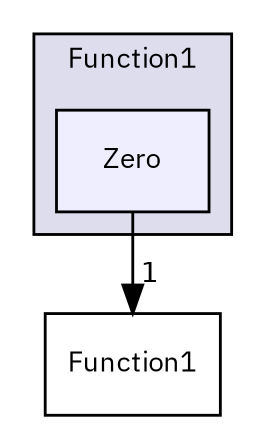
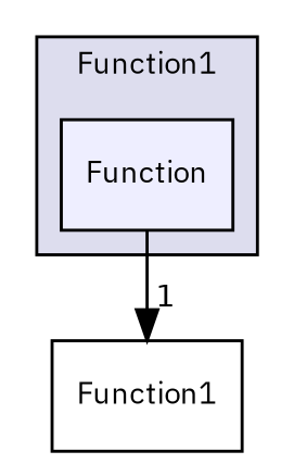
  digraph {
    compound=true
    fontname="IBM Plex Sans"
    node [fontname="IBM Plex Sans" fontsize=10 shape=box]
-   n1 [fillcolor="#eeeeff" label=Zero pencolor=black style=filled]
+   n1 [fillcolor="#eeeeff" label=Function pencolor=black style=filled]
    n2 [label=Function1]
    subgraph cluster_1 {
      bgcolor="#ddddee"
      fontsize=10
      label=Function1
      pencolor=black
      n1
    }
    n1 -> n2 [headlabel=1 labeldistance=1.5 labelfontname=Helvetica labelfontsize=10 fontname="IBM Plex Sans"]
  }
